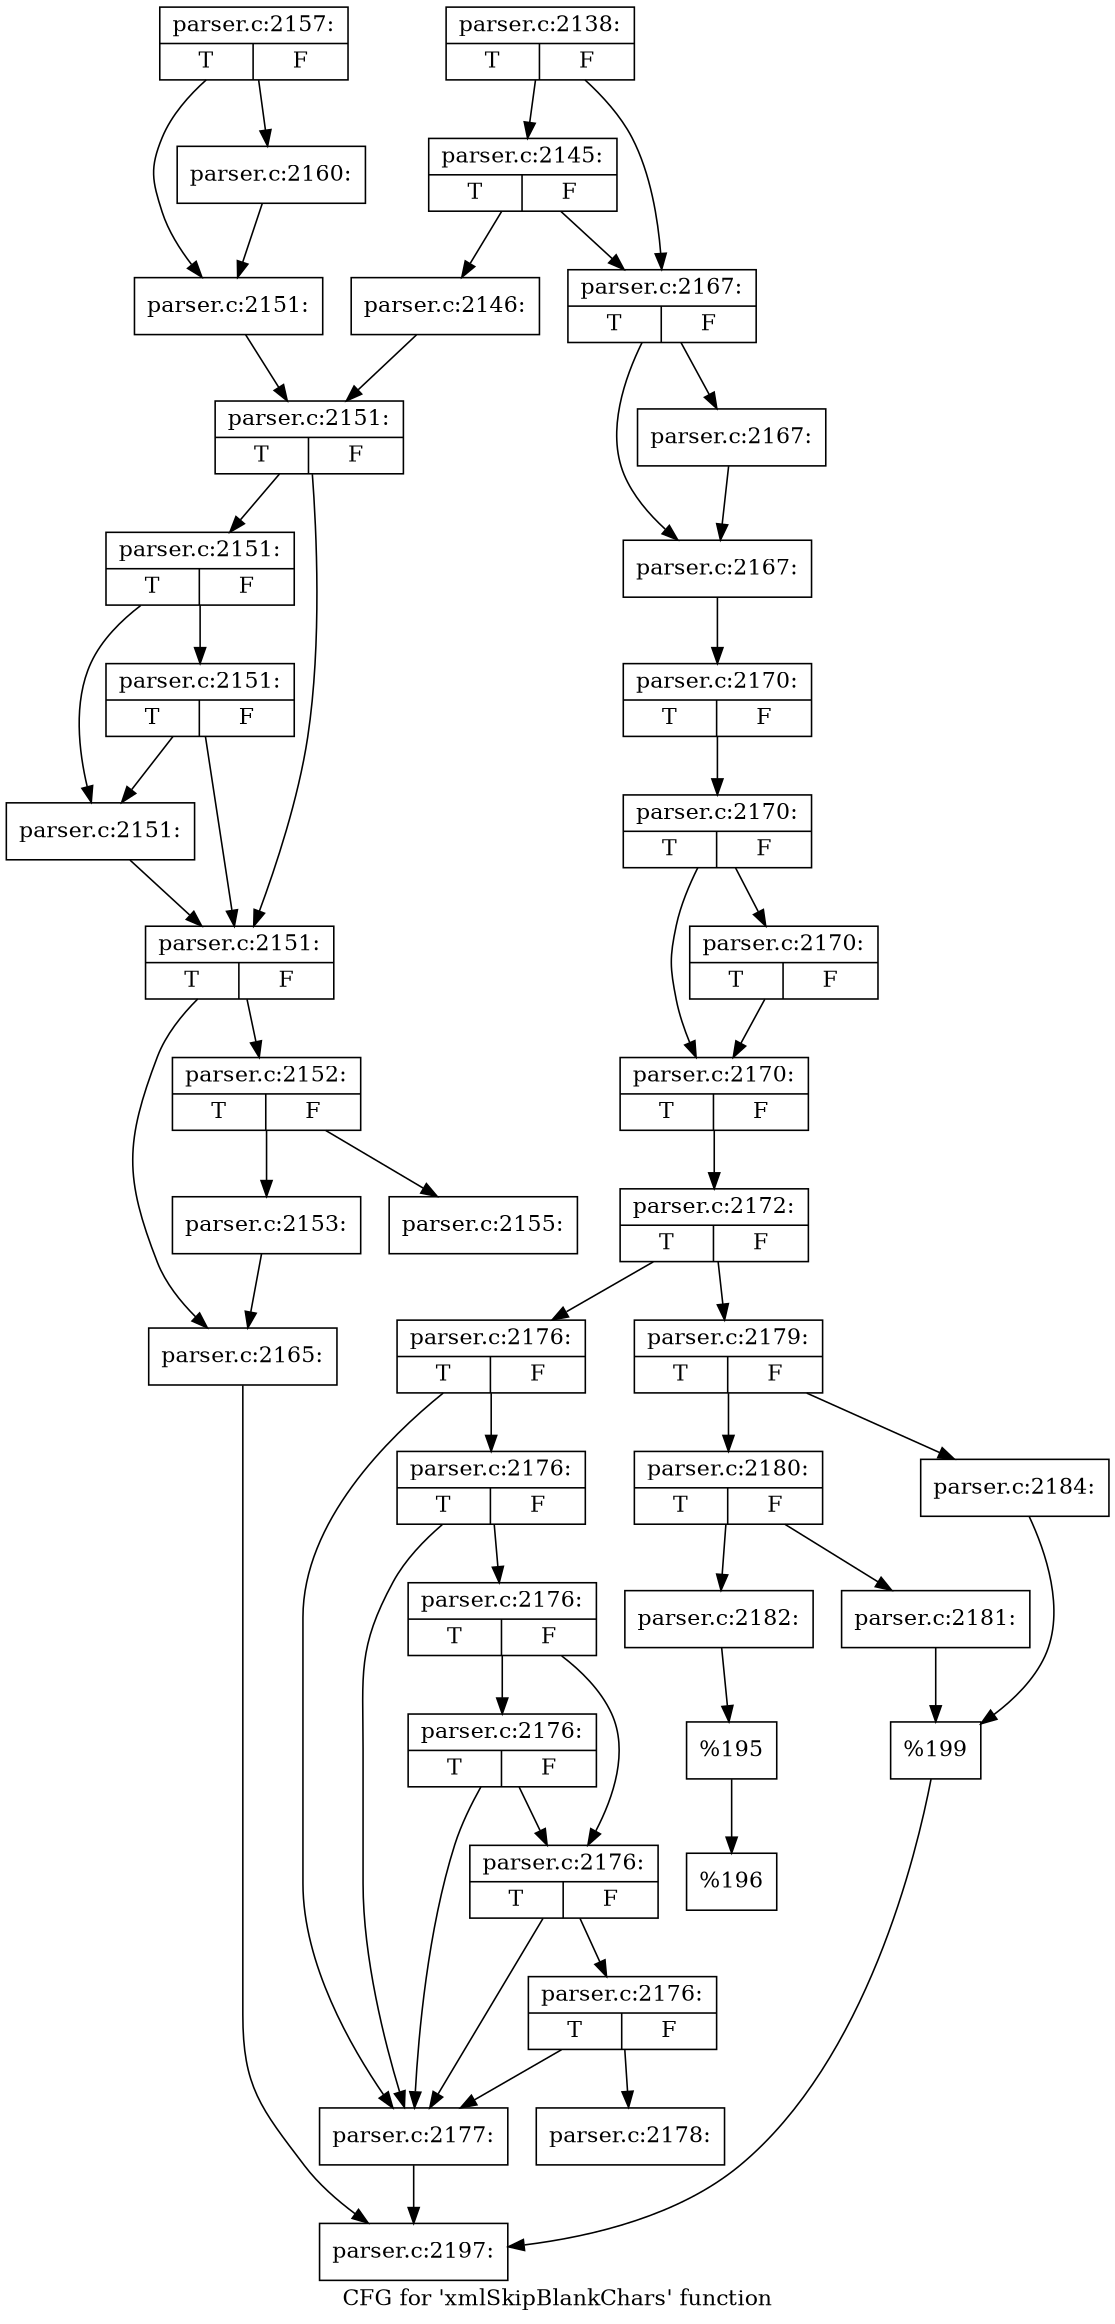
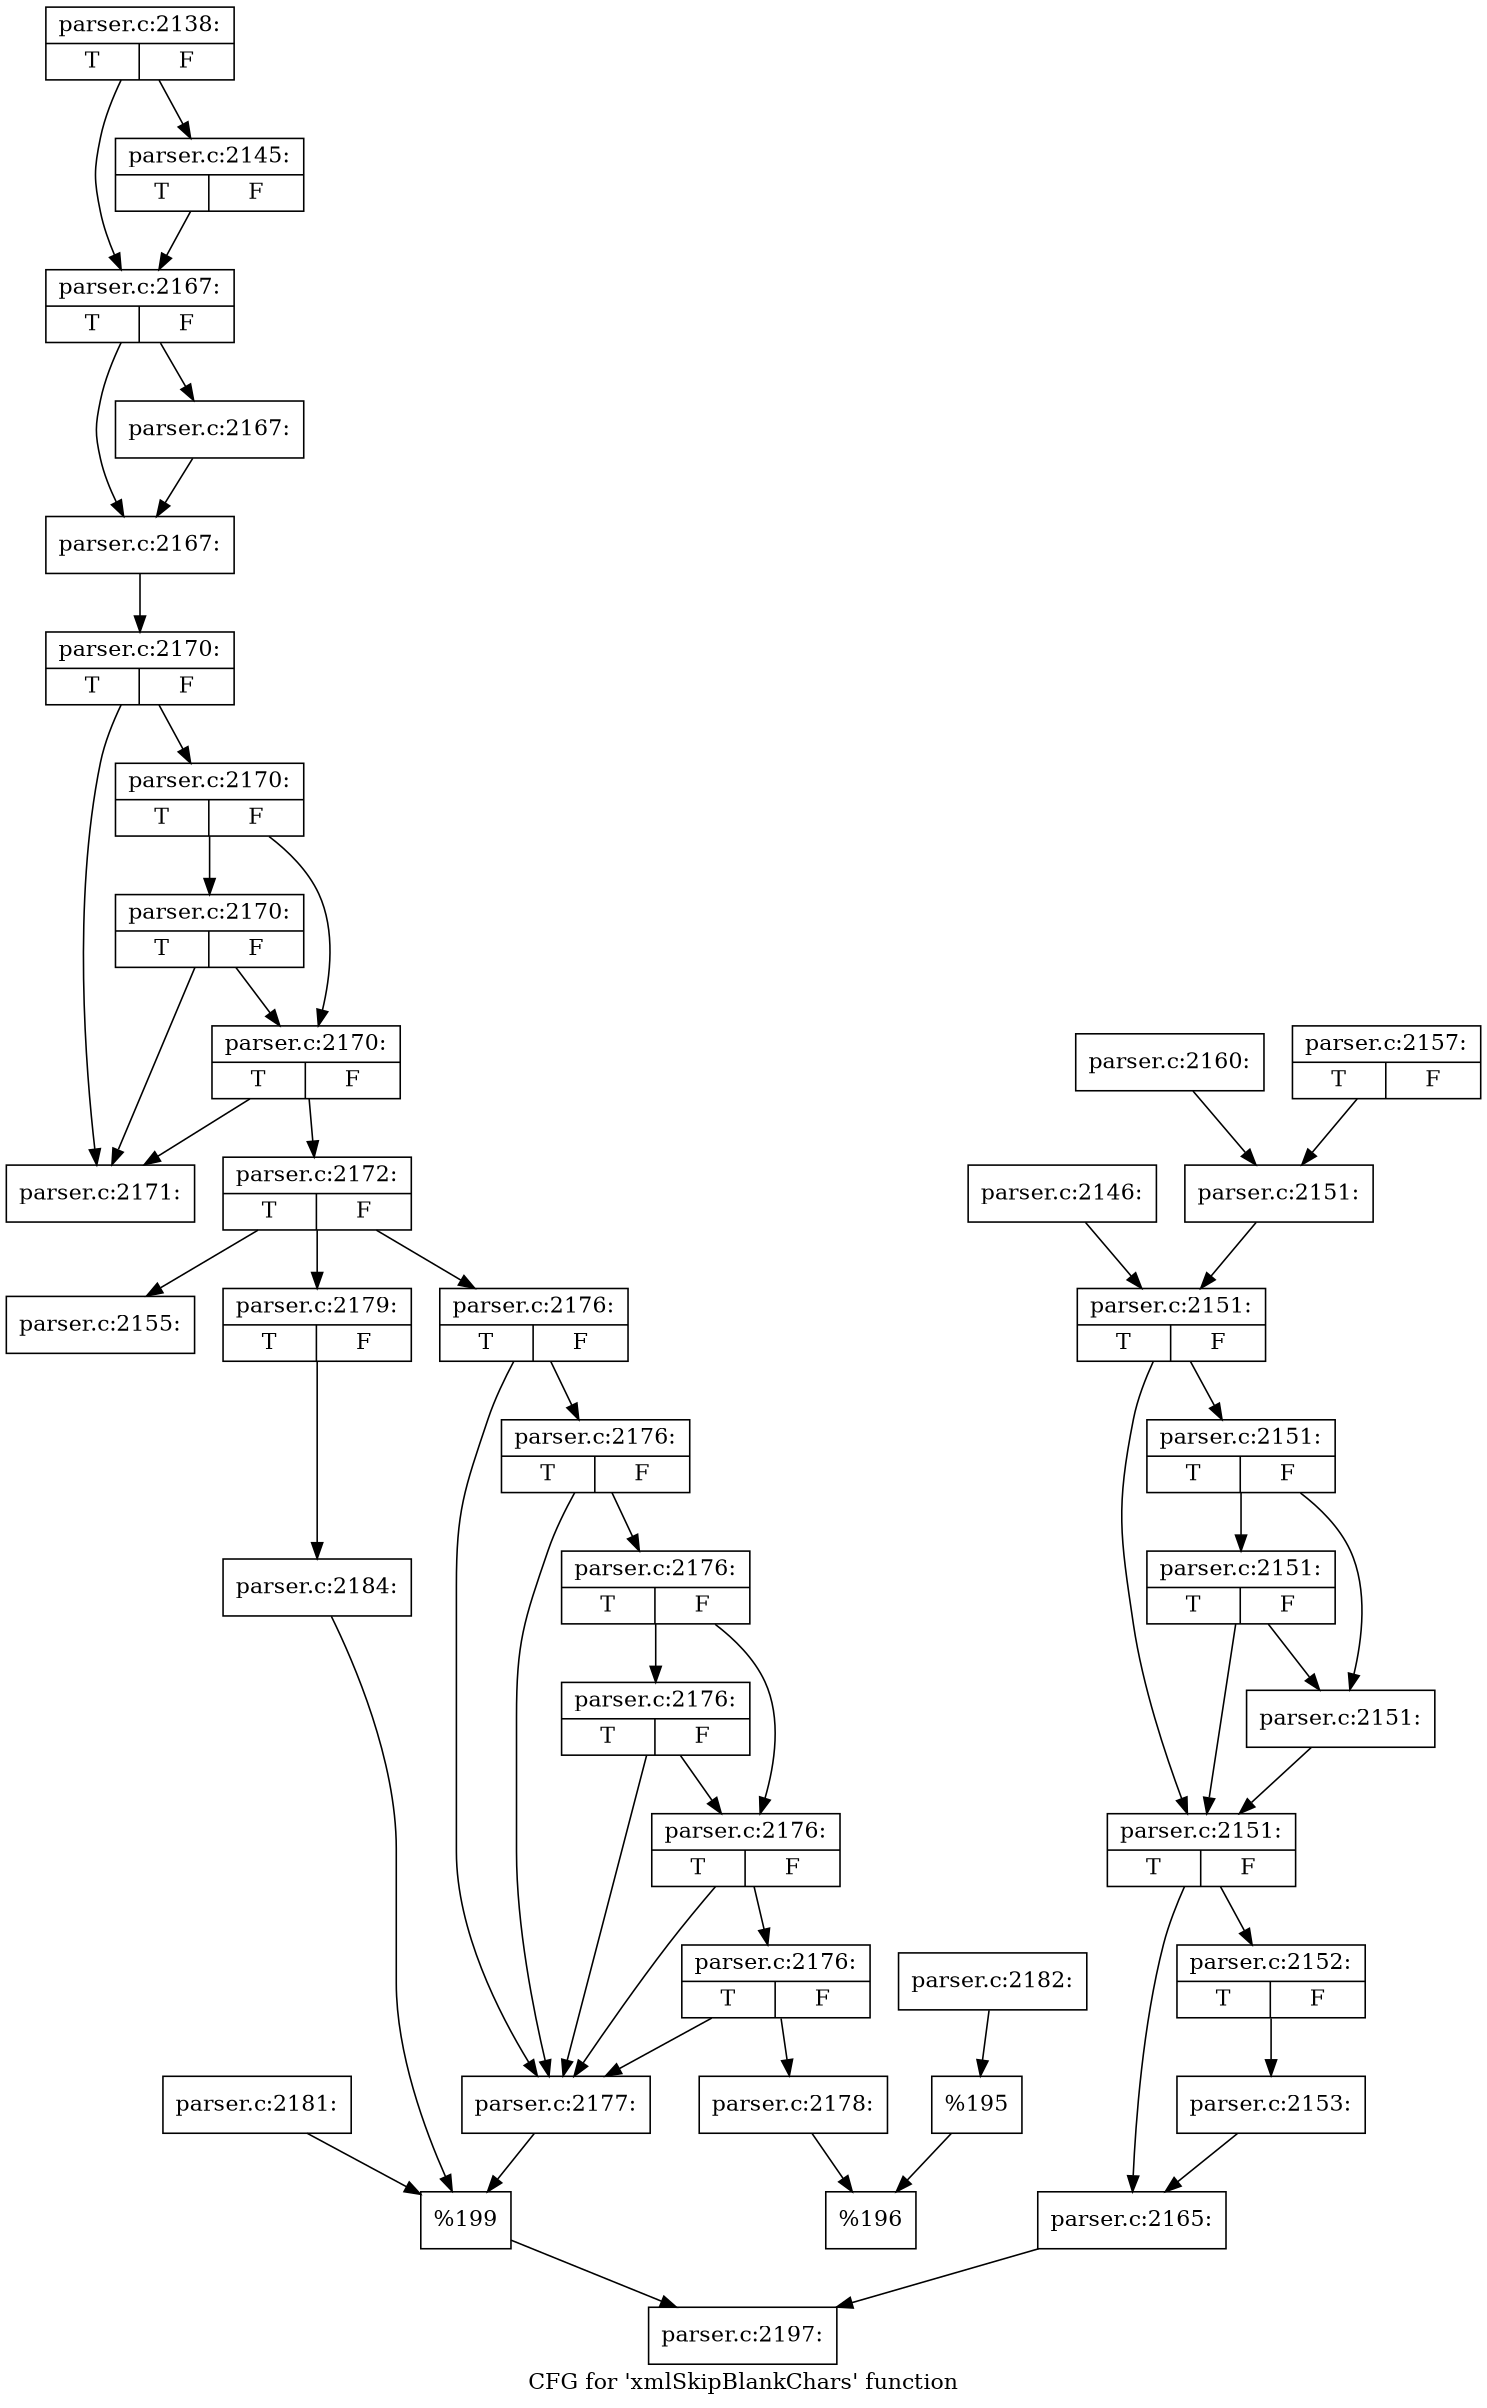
  digraph {
    label="CFG for 'xmlSkipBlankChars' function"
    node [shape=record]
    n1 [label="{parser.c:2138:|{<s0>T|<s1>F}}"]
    n2 [label="{parser.c:2145:|{<s0>T|<s1>F}}"]
    n3 [label="{parser.c:2167:|{<s0>T|<s1>F}}"]
    n4 [label="{parser.c:2146:}"]
    n5 [label="{parser.c:2167:}"]
    n6 [label="{parser.c:2167:}"]
    n7 [label="{parser.c:2151:|{<s0>T|<s1>F}}"]
    n8 [label="{parser.c:2170:|{<s0>T|<s1>F}}"]
    n9 [label="{parser.c:2151:|{<s0>T|<s1>F}}"]
    n10 [label="{parser.c:2151:|{<s0>T|<s1>F}}"]
    n11 [label="{parser.c:2152:|{<s0>T|<s1>F}}"]
    n12 [label="{parser.c:2165:}"]
    n13 [label="{parser.c:2151:|{<s0>T|<s1>F}}"]
    n14 [label="{parser.c:2151:}"]
    n15 [label="{parser.c:2153:}"]
    n16 [label="{parser.c:2155:}"]
    n17 [label="{parser.c:2197:}"]
    n18 [label="{parser.c:2157:|{<s0>T|<s1>F}}"]
    n19 [label="{parser.c:2160:}"]
    n20 [label="{parser.c:2151:}"]
+   n21 [label="{parser.c:2171:}"]
    n22 [label="{parser.c:2170:|{<s0>T|<s1>F}}"]
    n23 [label="{parser.c:2170:|{<s0>T|<s1>F}}"]
    n24 [label="{parser.c:2170:|{<s0>T|<s1>F}}"]
    n25 [label="{parser.c:2172:|{<s0>T|<s1>F}}"]
    n26 [label="{parser.c:2176:|{<s0>T|<s1>F}}"]
    n27 [label="{parser.c:2179:|{<s0>T|<s1>F}}"]
    n28 [label="{parser.c:2177:}"]
    n29 [label="{parser.c:2176:|{<s0>T|<s1>F}}"]
-   n30 [label="{parser.c:2180:|{<s0>T|<s1>F}}"]
    n31 [label="{parser.c:2184:}"]
    n32 [label="{%199}"]
    n33 [label="{parser.c:2176:|{<s0>T|<s1>F}}"]
    n34 [label="{parser.c:2181:}"]
    n35 [label="{parser.c:2182:}"]
    n36 [label="{parser.c:2176:|{<s0>T|<s1>F}}"]
    n37 [label="{parser.c:2176:|{<s0>T|<s1>F}}"]
    n38 [label="{parser.c:2176:|{<s0>T|<s1>F}}"]
    n39 [label="{parser.c:2178:}"]
    n40 [label="{%196}"]
    n41 [label="{%195}"]
    n1 -> n2
    n1 -> n3
    n2 -> n3
-   n2 -> n4
    n3 -> n5
    n3 -> n6
    n4 -> n7
    n5 -> n8
    n6 -> n5
    n7 -> n9
    n7 -> n10
+   n8 -> n21
    n8 -> n22
    n9 -> n11
    n9 -> n12
    n10 -> n13
    n10 -> n14
    n11 -> n15
-   n11 -> n16
+   n25 -> n16
    n12 -> n17
    n13 -> n9
    n13 -> n14
    n14 -> n9
    n15 -> n12
-   n18 -> n19
    n18 -> n20
    n19 -> n20
    n20 -> n7
    n22 -> n23
    n22 -> n24
+   n23 -> n21
    n23 -> n24
+   n24 -> n21
    n24 -> n25
    n25 -> n26
    n25 -> n27
    n26 -> n28
    n26 -> n29
-   n27 -> n30
    n27 -> n31
-   n28 -> n17
+   n28 -> n32
    n29 -> n28
    n29 -> n33
-   n30 -> n34
-   n30 -> n35
    n31 -> n32
    n32 -> n17
    n33 -> n36
    n33 -> n37
    n34 -> n32
    n35 -> n41
    n36 -> n28
    n36 -> n37
    n37 -> n28
    n37 -> n38
    n38 -> n28
    n38 -> n39
+   n39 -> n40
    n41 -> n40
  }
